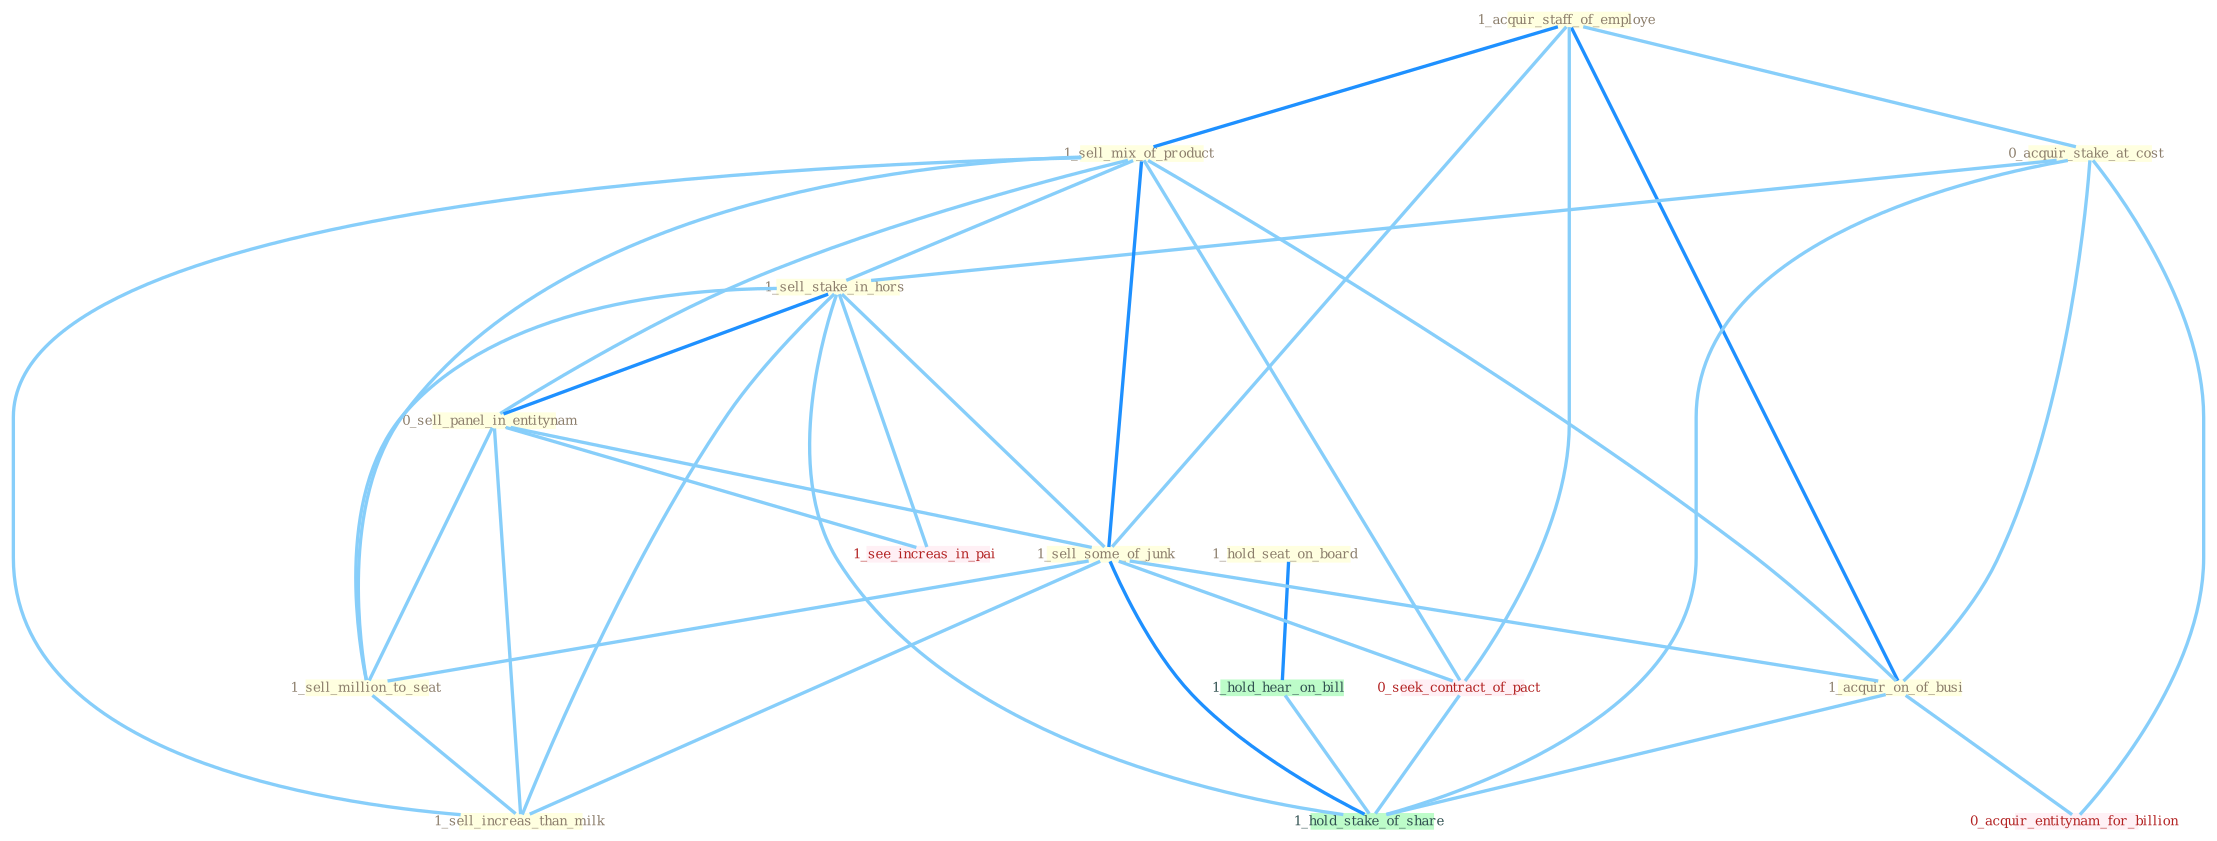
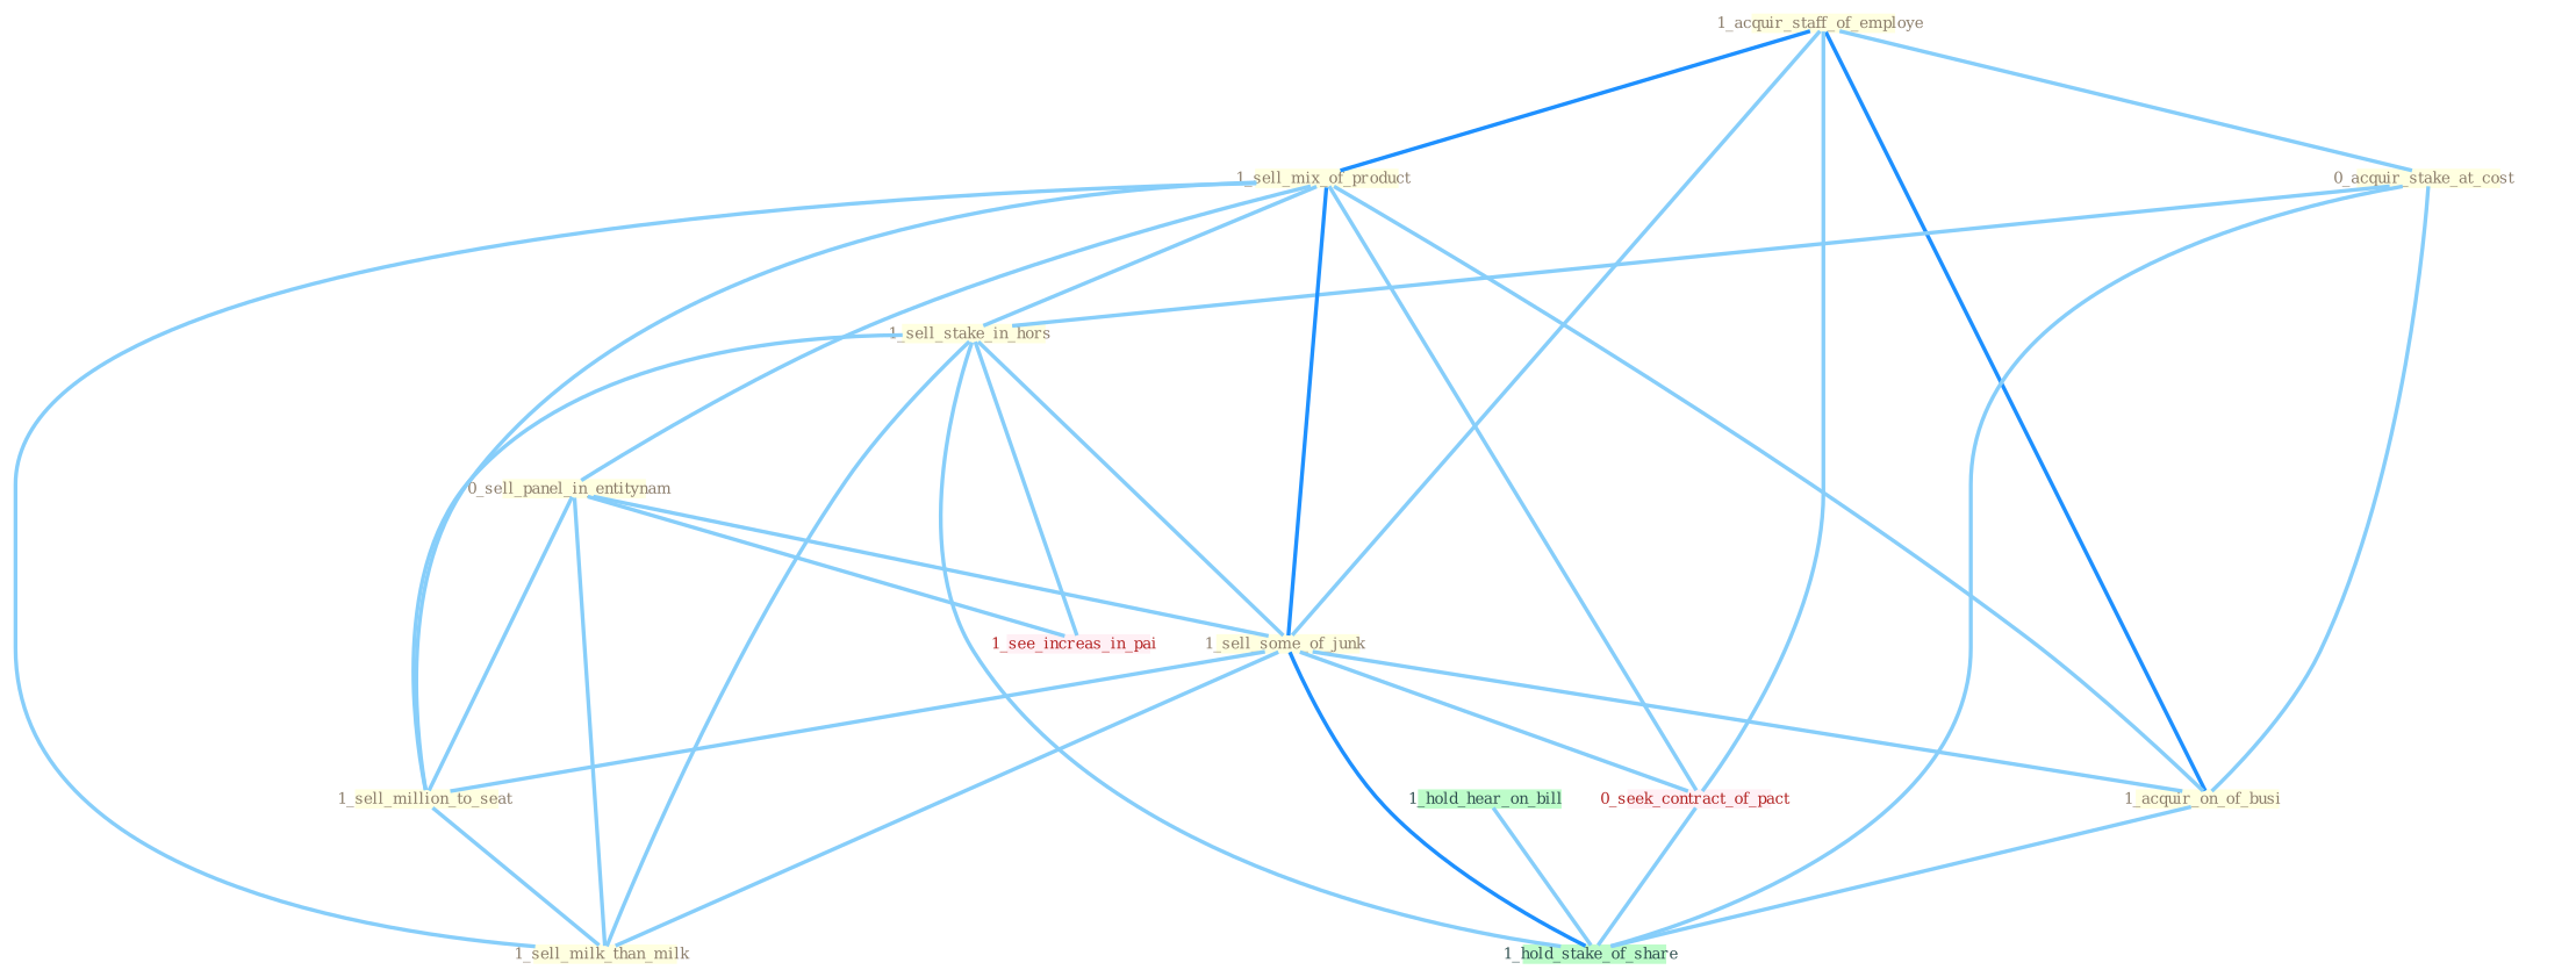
  graph {
    node [color="#ffffe0" fixedsize=true fontcolor="#8b7d6b" fontsize=4 shape=polygon style=filled]
    edge [color="#87cefa" w=1]
    "1_acquir_staff_of_employe " [height=.06 width=.5]
    "0_acquir_stake_at_cost " [height=.06 width=.5]
    "1_sell_mix_of_product " [height=.06 width=.5]
-   "1_hold_seat_on_board " [height=.06 width=.5]
    "1_sell_stake_in_hors " [height=.06 width=.5]
    "0_sell_panel_in_entitynam " [height=.06 width=.5]
    "1_sell_some_of_junk " [height=.06 width=.5]
    n8 [height=.06 label="1_sell_million_to_seat" width=.5]
-   "1_sell_milk_than_milk " [height=.06 width=.5 label="1_sell_increas_than_milk"]
+   "1_sell_milk_than_milk " [height=.06 width=.5]
    "1_acquir_on_of_busi " [height=.06 width=.5]
    "0_seek_contract_of_pact " [color="#fff0f5" fontcolor="#b22222" height=.06 width=.5]
-   "0_acquir_entitynam_for_billion " [color="#fff0f5" fontcolor="#b22222" height=.06 width=.5]
    "1_see_increas_in_pai " [color="#fff0f5" fontcolor="#b22222" height=.06 width=.5]
    "1_hold_stake_of_share " [color="#BDFCC9" fontcolor="#2f4f4f" height=.06 width=.5]
    "1_hold_hear_on_bill " [color="#BDFCC9" fontcolor="#2f4f4f" height=.06 width=.5]
    subgraph sub_1 {
      "1_acquir_staff_of_employe "
      "0_acquir_stake_at_cost "
      "1_sell_mix_of_product "
-     "1_hold_seat_on_board "
      "1_sell_stake_in_hors "
      "0_sell_panel_in_entitynam "
      "1_sell_some_of_junk "
      n8
      "1_sell_milk_than_milk "
      "1_acquir_on_of_busi "
    }
    subgraph sub_2 {
      "0_seek_contract_of_pact "
-     "0_acquir_entitynam_for_billion "
      "1_see_increas_in_pai "
    }
    "1_acquir_staff_of_employe " -- "0_acquir_stake_at_cost "
    "1_acquir_staff_of_employe " -- "1_sell_mix_of_product " [color="#1e90ff"]
    "1_acquir_staff_of_employe " -- "1_sell_some_of_junk "
    "1_acquir_staff_of_employe " -- "1_acquir_on_of_busi " [color="#1e90ff" w=2]
    "1_acquir_staff_of_employe " -- "0_seek_contract_of_pact "
    "0_acquir_stake_at_cost " -- "1_sell_stake_in_hors "
    "0_acquir_stake_at_cost " -- "1_acquir_on_of_busi "
-   "0_acquir_stake_at_cost " -- "0_acquir_entitynam_for_billion "
    "0_acquir_stake_at_cost " -- "1_hold_stake_of_share "
    "1_sell_mix_of_product " -- "1_sell_stake_in_hors "
    "1_sell_mix_of_product " -- "0_sell_panel_in_entitynam "
    "1_sell_mix_of_product " -- "1_sell_some_of_junk " [color="#1e90ff" w=2]
    "1_sell_mix_of_product " -- n8
    "1_sell_mix_of_product " -- "1_sell_milk_than_milk "
    "1_sell_mix_of_product " -- "1_acquir_on_of_busi "
    "1_sell_mix_of_product " -- "0_seek_contract_of_pact "
-   "1_hold_seat_on_board " -- "1_hold_hear_on_bill " [color="#1e90ff" w=2]
-   "1_sell_stake_in_hors " -- "0_sell_panel_in_entitynam " [color="#1e90ff" w=2]
    "1_sell_stake_in_hors " -- "1_sell_some_of_junk "
    "1_sell_stake_in_hors " -- n8
    "1_sell_stake_in_hors " -- "1_sell_milk_than_milk "
    "1_sell_stake_in_hors " -- "1_see_increas_in_pai "
    "1_sell_stake_in_hors " -- "1_hold_stake_of_share "
    "0_sell_panel_in_entitynam " -- "1_sell_some_of_junk "
    "0_sell_panel_in_entitynam " -- n8
    "0_sell_panel_in_entitynam " -- "1_sell_milk_than_milk "
    "0_sell_panel_in_entitynam " -- "1_see_increas_in_pai "
    "1_sell_some_of_junk " -- n8
    "1_sell_some_of_junk " -- "1_sell_milk_than_milk "
    "1_sell_some_of_junk " -- "1_acquir_on_of_busi "
    "1_sell_some_of_junk " -- "0_seek_contract_of_pact "
    "1_sell_some_of_junk " -- "1_hold_stake_of_share " [color="#1e90ff"]
    n8 -- "1_sell_milk_than_milk "
-   "1_acquir_on_of_busi " -- "0_acquir_entitynam_for_billion "
    "1_acquir_on_of_busi " -- "1_hold_stake_of_share "
    "0_seek_contract_of_pact " -- "1_hold_stake_of_share "
    "1_hold_hear_on_bill " -- "1_hold_stake_of_share "
  }
